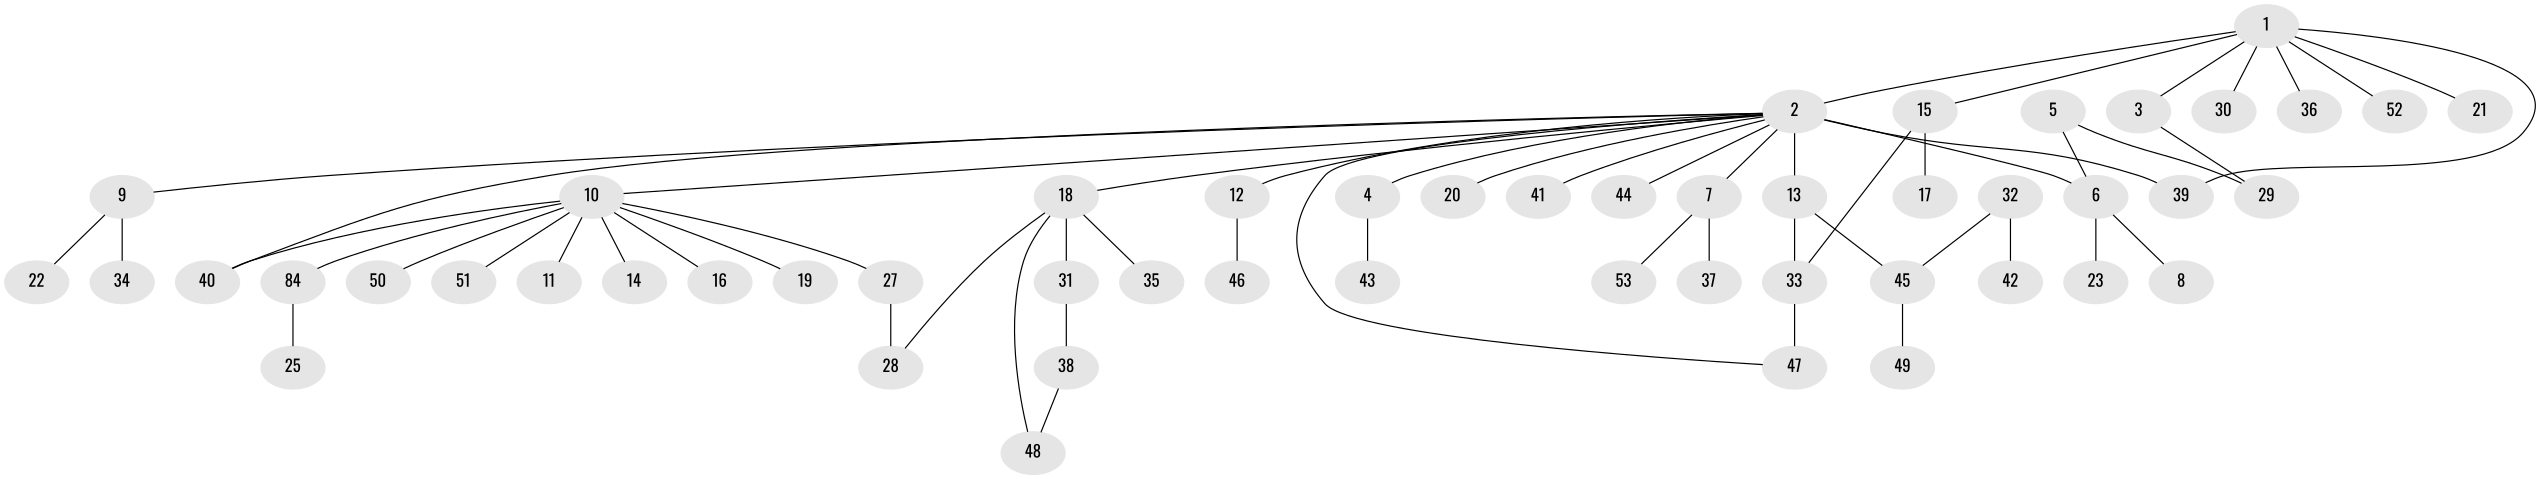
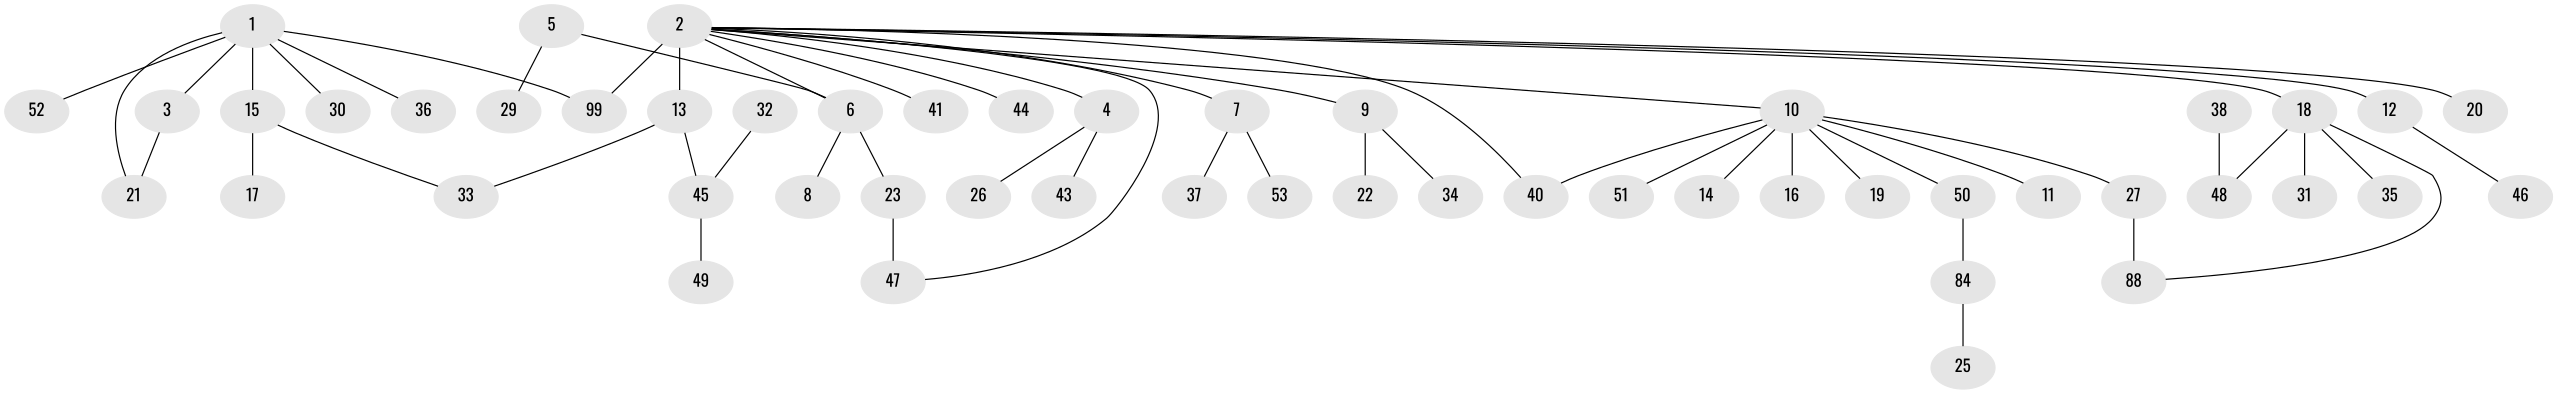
  graph {
    fontname=Oswald
    node [color=gray90 fontname=Oswald style=filled]
    edge [fontname=Oswald weight=1.0]
    1
    2
    3
    15
    30
    36
-   39
+   39 [label=99]
    52
    21
    4
    6
    7
    9
    10
    12
    13
    18
    20
    41
    44
    47
    40
    33
    17
    32
    45
-   42
+   26
    43
    5
    29
    8
    23
    37
    53
    22
    34
    11
    14
    16
    19
    n42 [label=84]
    27
    50
    51
    46
-   28
+   28 [label=88]
    31
    35
    48
    25
    49
    38
-   1 -- 2
    1 -- 3
    1 -- 15
    1 -- 30
    1 -- 36
    1 -- 39
    1 -- 52
    1 -- 21
    2 -- 39
    2 -- 4
    2 -- 6
    2 -- 7
    2 -- 9
    2 -- 10
    2 -- 12
    2 -- 13 [weight=15.0]
    2 -- 18
    2 -- 20
    2 -- 41
    2 -- 44
    2 -- 47
    2 -- 40
-   3 -- 29
+   3 -- 21
    15 -- 33
    15 -- 17 [weight=2.0]
+   4 -- 26
    4 -- 43
    6 -- 8
    6 -- 23
    7 -- 37
    7 -- 53
    9 -- 22
    9 -- 34
    10 -- 40
    10 -- 11
    10 -- 14
    10 -- 16
    10 -- 19
-   10 -- n42
+   50 -- n42
    10 -- 27
    10 -- 50
    10 -- 51
    12 -- 46
    13 -- 33
    13 -- 45
    18 -- 28
    18 -- 31
    18 -- 35
    18 -- 48
    32 -- 45
-   32 -- 42
    45 -- 49
    5 -- 6
    5 -- 29
-   33 -- 47 [weight=2.0]
+   23 -- 47 [weight=2.0]
    n42 -- 25
    27 -- 28 [weight=4.0]
-   31 -- 38
    38 -- 48
  }
